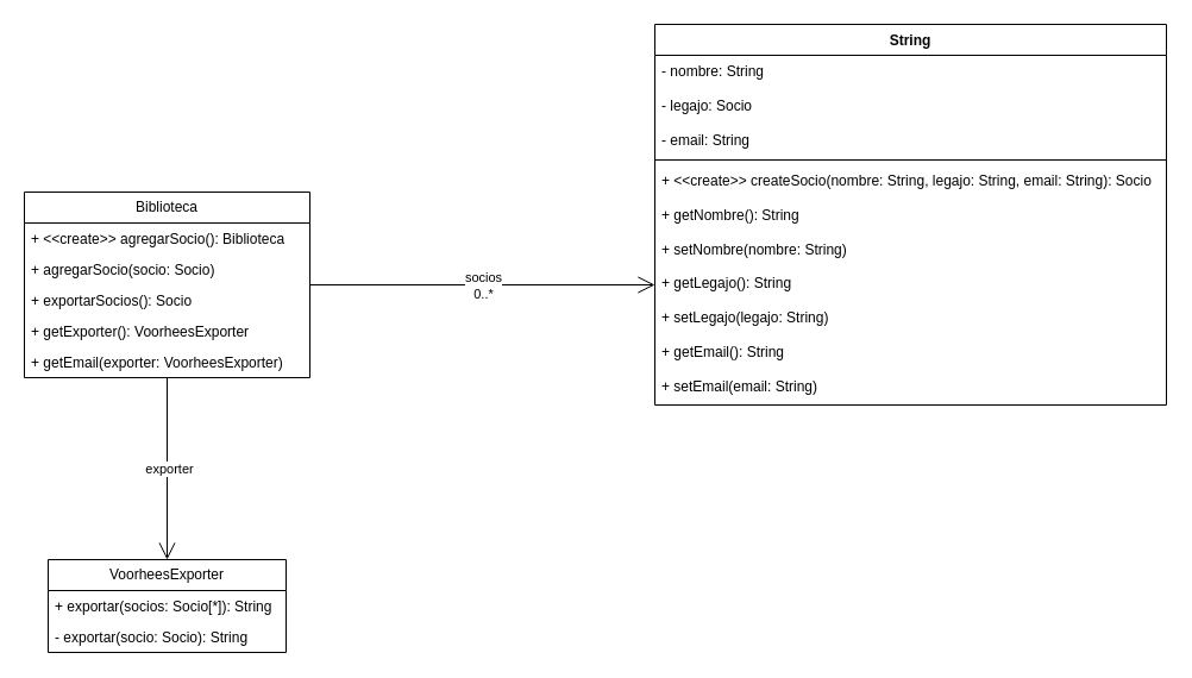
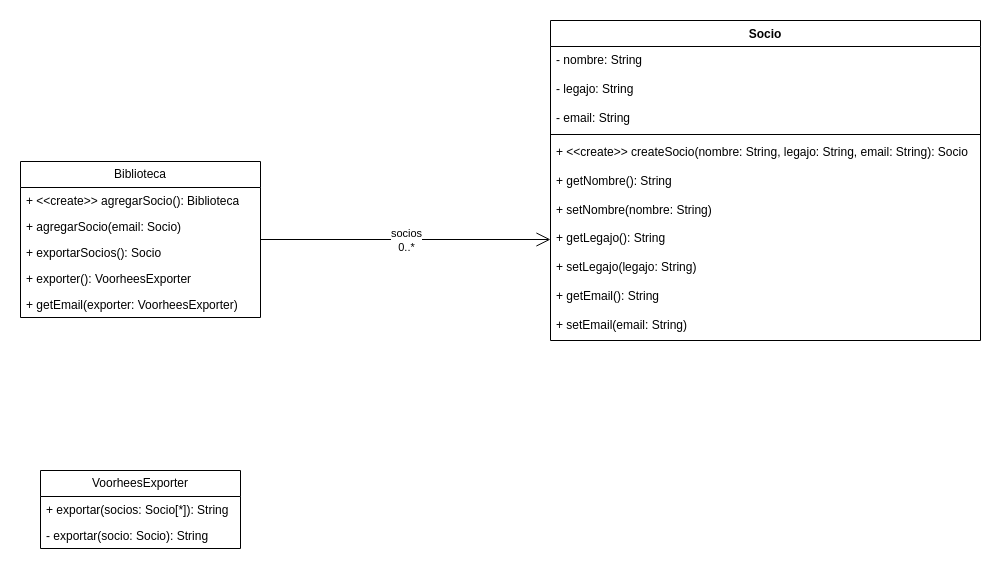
  <mxCell id="0" />
  <mxCell id="1" parent="0" />
  <mxCell id="2" value="&lt;div&gt;Biblioteca&lt;/div&gt;" style="swimlane;fontStyle=0;childLayout=stackLayout;horizontal=1;startSize=26;fillColor=none;horizontalStack=0;resizeParent=1;resizeParentMax=0;resizeLast=0;collapsible=1;marginBottom=0;whiteSpace=wrap;html=1;" vertex="1" parent="1"><mxGeometry x="20" y="161" width="240" height="156" as="geometry" /></mxCell>
  <mxCell id="3" value="+ &amp;lt;&amp;lt;create&amp;gt;&amp;gt; agregarSocio(): Biblioteca" style="text;strokeColor=none;fillColor=none;align=left;verticalAlign=top;spacingLeft=4;spacingRight=4;overflow=hidden;rotatable=0;points=[[0,0.5],[1,0.5]];portConstraint=eastwest;whiteSpace=wrap;html=1;" vertex="1" parent="2"><mxGeometry y="26" width="240" height="26" as="geometry" /></mxCell>
- <mxCell id="4" value="+ agregarSocio(socio: Socio)" style="text;strokeColor=none;fillColor=none;align=left;verticalAlign=top;spacingLeft=4;spacingRight=4;overflow=hidden;rotatable=0;points=[[0,0.5],[1,0.5]];portConstraint=eastwest;whiteSpace=wrap;html=1;" vertex="1" parent="2"><mxGeometry y="52" width="240" height="26" as="geometry" /></mxCell>
+ <mxCell id="4" value="+ agregarSocio(email: Socio)" style="text;strokeColor=none;fillColor=none;align=left;verticalAlign=top;spacingLeft=4;spacingRight=4;overflow=hidden;rotatable=0;points=[[0,0.5],[1,0.5]];portConstraint=eastwest;whiteSpace=wrap;html=1;" vertex="1" parent="2"><mxGeometry y="52" width="240" height="26" as="geometry" /></mxCell>
  <mxCell id="5" value="&lt;div&gt;+ exportarSocios(): Socio&lt;/div&gt;" style="text;strokeColor=none;fillColor=none;align=left;verticalAlign=top;spacingLeft=4;spacingRight=4;overflow=hidden;rotatable=0;points=[[0,0.5],[1,0.5]];portConstraint=eastwest;whiteSpace=wrap;html=1;" vertex="1" parent="2"><mxGeometry y="78" width="240" height="26" as="geometry" /></mxCell>
- <mxCell id="6" value="&lt;div&gt;+ getExporter(): VoorheesExporter&lt;/div&gt;" style="text;strokeColor=none;fillColor=none;align=left;verticalAlign=top;spacingLeft=4;spacingRight=4;overflow=hidden;rotatable=0;points=[[0,0.5],[1,0.5]];portConstraint=eastwest;whiteSpace=wrap;html=1;" vertex="1" parent="2"><mxGeometry y="104" width="240" height="26" as="geometry" /></mxCell>
+ <mxCell id="6" value="&lt;div&gt;+ exporter(): VoorheesExporter&lt;/div&gt;" style="text;strokeColor=none;fillColor=none;align=left;verticalAlign=top;spacingLeft=4;spacingRight=4;overflow=hidden;rotatable=0;points=[[0,0.5],[1,0.5]];portConstraint=eastwest;whiteSpace=wrap;html=1;" vertex="1" parent="2"><mxGeometry y="104" width="240" height="26" as="geometry" /></mxCell>
  <mxCell id="7" value="&lt;div&gt;+ getEmail(exporter: VoorheesExporter)&lt;br&gt;&lt;/div&gt;" style="text;strokeColor=none;fillColor=none;align=left;verticalAlign=top;spacingLeft=4;spacingRight=4;overflow=hidden;rotatable=0;points=[[0,0.5],[1,0.5]];portConstraint=eastwest;whiteSpace=wrap;html=1;" vertex="1" parent="2"><mxGeometry y="130" width="240" height="26" as="geometry" /></mxCell>
- <mxCell id="8" value="String" style="swimlane;fontStyle=1;align=center;verticalAlign=top;childLayout=stackLayout;horizontal=1;startSize=26;horizontalStack=0;resizeParent=1;resizeParentMax=0;resizeLast=0;collapsible=1;marginBottom=0;whiteSpace=wrap;html=1;" vertex="1" parent="1"><mxGeometry x="550" y="20" width="430" height="320" as="geometry" /></mxCell>
- <mxCell id="9" value="&lt;div&gt;- nombre: String&lt;/div&gt;&lt;div&gt;&lt;br&gt;&lt;/div&gt;&lt;div&gt;- legajo: Socio&lt;/div&gt;&lt;div&gt;&lt;br&gt;&lt;/div&gt;&lt;div&gt;- email: String&lt;br&gt;&lt;/div&gt;" style="text;strokeColor=none;fillColor=none;align=left;verticalAlign=top;spacingLeft=4;spacingRight=4;overflow=hidden;rotatable=0;points=[[0,0.5],[1,0.5]];portConstraint=eastwest;whiteSpace=wrap;html=1;" vertex="1" parent="8"><mxGeometry y="26" width="430" height="84" as="geometry" /></mxCell>
+ <mxCell id="8" value="Socio" style="swimlane;fontStyle=1;align=center;verticalAlign=top;childLayout=stackLayout;horizontal=1;startSize=26;horizontalStack=0;resizeParent=1;resizeParentMax=0;resizeLast=0;collapsible=1;marginBottom=0;whiteSpace=wrap;html=1;" vertex="1" parent="1"><mxGeometry x="550" y="20" width="430" height="320" as="geometry" /></mxCell>
+ <mxCell id="9" value="&lt;div&gt;- nombre: String&lt;/div&gt;&lt;div&gt;&lt;br&gt;&lt;/div&gt;&lt;div&gt;- legajo: String&lt;/div&gt;&lt;div&gt;&lt;br&gt;&lt;/div&gt;&lt;div&gt;- email: String&lt;br&gt;&lt;/div&gt;" style="text;strokeColor=none;fillColor=none;align=left;verticalAlign=top;spacingLeft=4;spacingRight=4;overflow=hidden;rotatable=0;points=[[0,0.5],[1,0.5]];portConstraint=eastwest;whiteSpace=wrap;html=1;" vertex="1" parent="8"><mxGeometry y="26" width="430" height="84" as="geometry" /></mxCell>
  <mxCell id="10" value="" style="line;strokeWidth=1;fillColor=none;align=left;verticalAlign=middle;spacingTop=-1;spacingLeft=3;spacingRight=3;rotatable=0;labelPosition=right;points=[];portConstraint=eastwest;strokeColor=inherit;" vertex="1" parent="8"><mxGeometry y="110" width="430" height="8" as="geometry" /></mxCell>
  <mxCell id="11" value="&lt;div&gt;+ &amp;lt;&amp;lt;create&amp;gt;&amp;gt; createSocio(nombre: String, legajo: String, email: String): Socio&lt;/div&gt;&lt;div&gt;&lt;br&gt;&lt;/div&gt;&lt;div&gt;+ getNombre(): String&lt;/div&gt;&lt;div&gt;&lt;br&gt;&lt;/div&gt;&lt;div&gt;+ setNombre(nombre: String)&lt;/div&gt;&lt;div&gt;&lt;br&gt;&lt;/div&gt;&lt;div&gt;+ getLegajo(): String&lt;/div&gt;&lt;div&gt;&lt;br&gt;&lt;/div&gt;&lt;div&gt;+ setLegajo(legajo: String)&lt;/div&gt;&lt;div&gt;&lt;br&gt;&lt;/div&gt;&lt;div&gt;+ getEmail(): String&lt;/div&gt;&lt;div&gt;&lt;br&gt;&lt;/div&gt;&lt;div&gt;+ setEmail(email: String)&lt;br&gt;&lt;/div&gt;" style="text;strokeColor=none;fillColor=none;align=left;verticalAlign=top;spacingLeft=4;spacingRight=4;overflow=hidden;rotatable=0;points=[[0,0.5],[1,0.5]];portConstraint=eastwest;whiteSpace=wrap;html=1;" vertex="1" parent="8"><mxGeometry y="118" width="430" height="202" as="geometry" /></mxCell>
  <mxCell id="12" value="VoorheesExporter" style="swimlane;fontStyle=0;childLayout=stackLayout;horizontal=1;startSize=26;fillColor=none;horizontalStack=0;resizeParent=1;resizeParentMax=0;resizeLast=0;collapsible=1;marginBottom=0;whiteSpace=wrap;html=1;" vertex="1" parent="1"><mxGeometry x="40" y="470" width="200" height="78" as="geometry" /></mxCell>
  <mxCell id="13" value="&lt;div&gt;+ exportar(socios: Socio[*]): String&lt;/div&gt;" style="text;strokeColor=none;fillColor=none;align=left;verticalAlign=top;spacingLeft=4;spacingRight=4;overflow=hidden;rotatable=0;points=[[0,0.5],[1,0.5]];portConstraint=eastwest;whiteSpace=wrap;html=1;" vertex="1" parent="12"><mxGeometry y="26" width="200" height="26" as="geometry" /></mxCell>
  <mxCell id="14" value="- exportar(socio: Socio): String" style="text;strokeColor=none;fillColor=none;align=left;verticalAlign=top;spacingLeft=4;spacingRight=4;overflow=hidden;rotatable=0;points=[[0,0.5],[1,0.5]];portConstraint=eastwest;whiteSpace=wrap;html=1;" vertex="1" parent="12"><mxGeometry y="52" width="200" height="26" as="geometry" /></mxCell>
  <mxCell id="15" value="" style="endArrow=open;endFill=1;endSize=12;html=1;rounded=0;exitX=1;exitY=0.5;exitDx=0;exitDy=0;entryX=0;entryY=0.5;entryDx=0;entryDy=0;" edge="1" parent="1" source="2" target="11"><mxGeometry width="160" relative="1" as="geometry"><mxPoint x="440" y="240" as="sourcePoint" /><mxPoint x="430" y="250" as="targetPoint" /></mxGeometry></mxCell>
  <mxCell id="16" value="&lt;div&gt;socios&lt;/div&gt;&lt;div&gt;0..*&lt;/div&gt;" style="edgeLabel;html=1;align=center;verticalAlign=middle;resizable=0;points=[];" vertex="1" connectable="0" parent="15"><mxGeometry relative="1" as="geometry"><mxPoint as="offset" /></mxGeometry></mxCell>
- <mxCell id="17" value="" style="endArrow=open;endFill=1;endSize=12;html=1;rounded=0;exitX=0.5;exitY=1;exitDx=0;exitDy=0;entryX=0.5;entryY=0;entryDx=0;entryDy=0;" edge="1" parent="1" source="2" target="12"><mxGeometry width="160" relative="1" as="geometry"><mxPoint x="350" y="480" as="sourcePoint" /><mxPoint x="510" y="480" as="targetPoint" /></mxGeometry></mxCell>
- <mxCell id="18" value="&lt;div&gt;exporter&lt;/div&gt;" style="edgeLabel;html=1;align=center;verticalAlign=middle;resizable=0;points=[];" vertex="1" connectable="0" parent="17"><mxGeometry x="-0.006" y="1" relative="1" as="geometry"><mxPoint as="offset" /></mxGeometry></mxCell>
